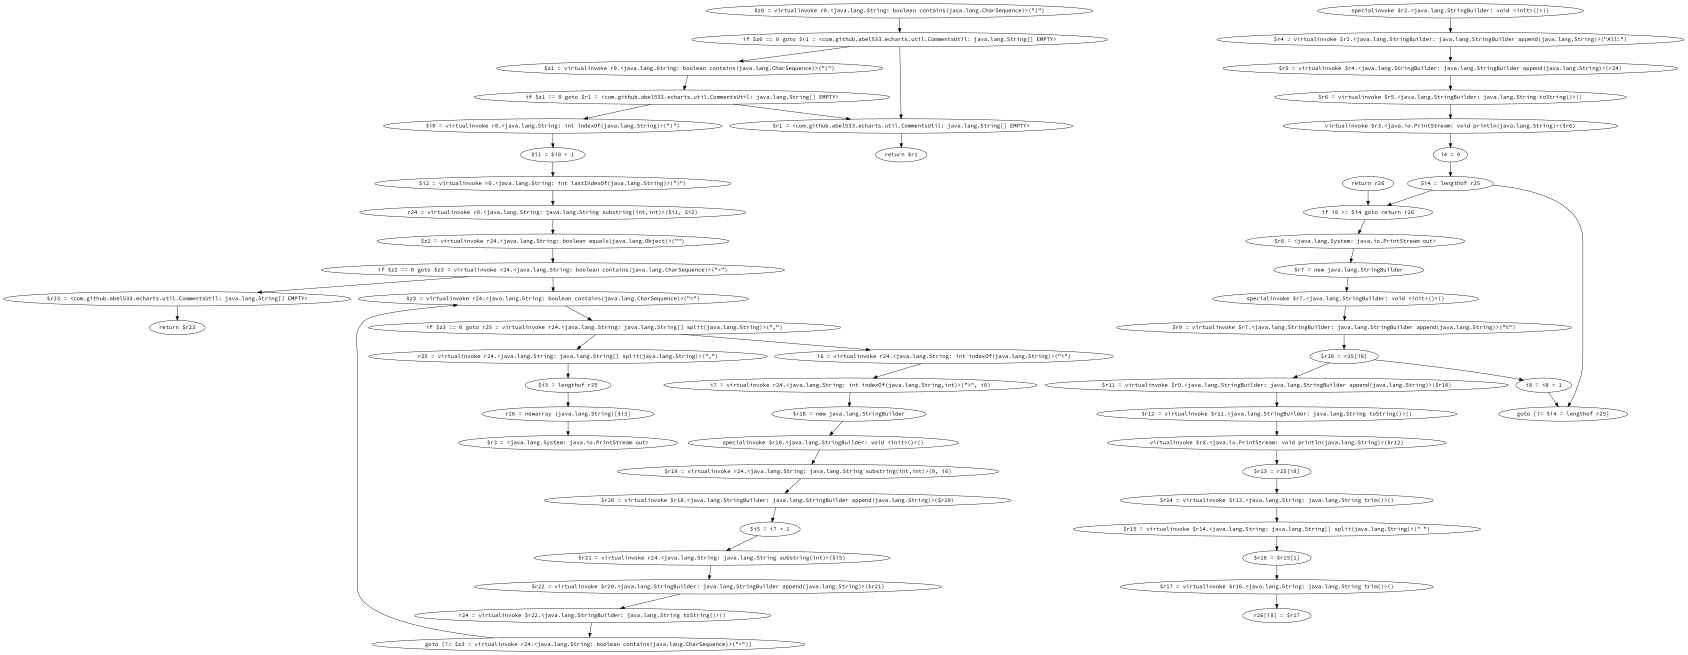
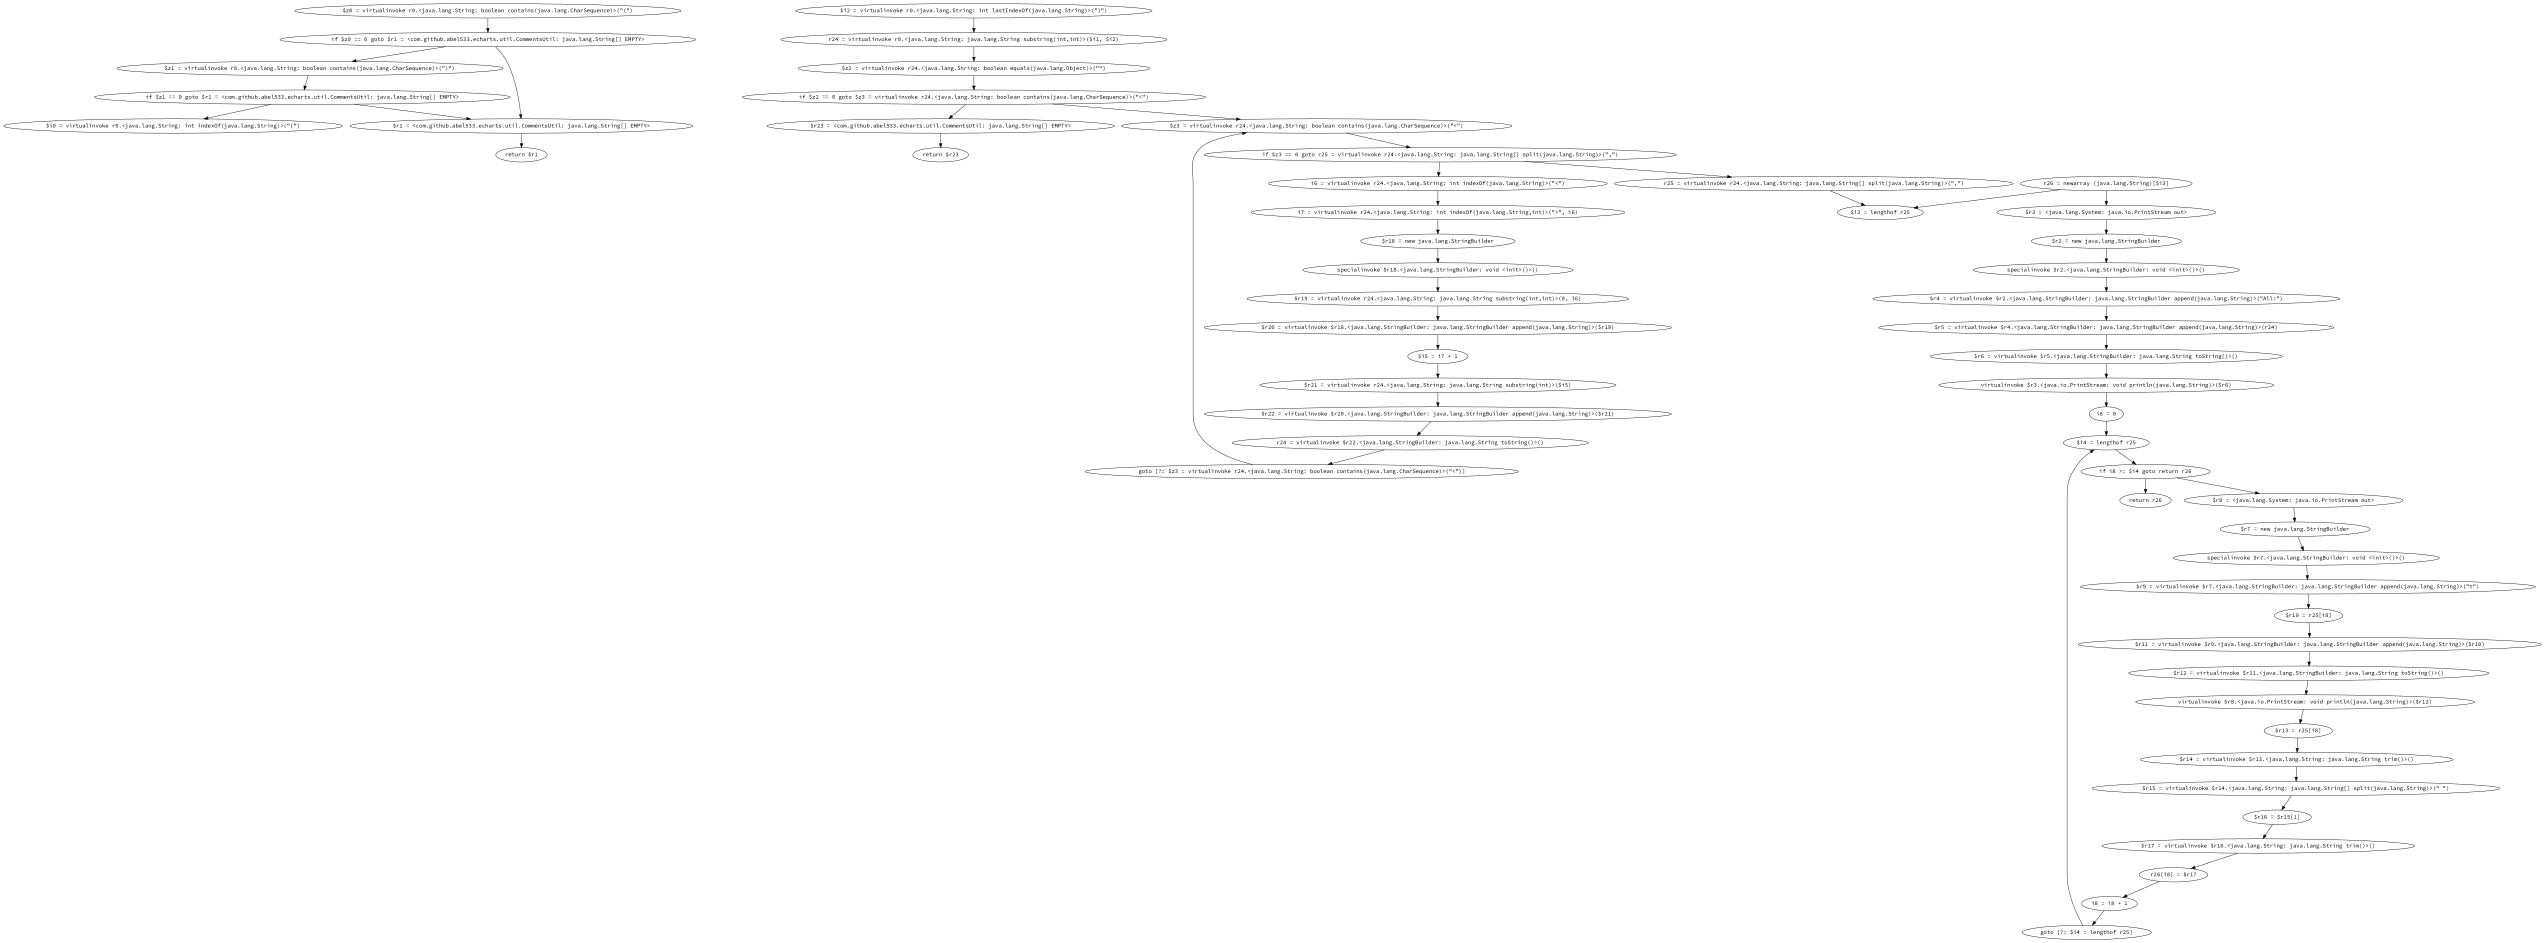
  digraph {
    fontname="Source Code Pro"
    node [fontname="Source Code Pro"]
    edge [fontname="Source Code Pro"]
    "$z0 = virtualinvoke r0.<java.lang.String: boolean contains(java.lang.CharSequence)>(\"(\")"
    "if $z0 == 0 goto $r1 = <com.github.abel533.echarts.util.CommentsUtil: java.lang.String[] EMPTY>"
    "$z1 = virtualinvoke r0.<java.lang.String: boolean contains(java.lang.CharSequence)>(\")\")"
    "$r1 = <com.github.abel533.echarts.util.CommentsUtil: java.lang.String[] EMPTY>"
    "if $z1 == 0 goto $r1 = <com.github.abel533.echarts.util.CommentsUtil: java.lang.String[] EMPTY>"
    "return $r1"
    "$i0 = virtualinvoke r0.<java.lang.String: int indexOf(java.lang.String)>(\"(\")"
-   "$i1 = $i0 + 1"
    "$i2 = virtualinvoke r0.<java.lang.String: int lastIndexOf(java.lang.String)>(\")\")"
    "r24 = virtualinvoke r0.<java.lang.String: java.lang.String substring(int,int)>($i1, $i2)"
    "$z2 = virtualinvoke r24.<java.lang.String: boolean equals(java.lang.Object)>(\"\")"
    "if $z2 == 0 goto $z3 = virtualinvoke r24.<java.lang.String: boolean contains(java.lang.CharSequence)>(\"<\")"
    "$r23 = <com.github.abel533.echarts.util.CommentsUtil: java.lang.String[] EMPTY>"
    "$z3 = virtualinvoke r24.<java.lang.String: boolean contains(java.lang.CharSequence)>(\"<\")"
    "return $r23"
    "if $z3 == 0 goto r25 = virtualinvoke r24.<java.lang.String: java.lang.String[] split(java.lang.String)>(\",\")"
    "i6 = virtualinvoke r24.<java.lang.String: int indexOf(java.lang.String)>(\"<\")"
    "r25 = virtualinvoke r24.<java.lang.String: java.lang.String[] split(java.lang.String)>(\",\")"
    "i7 = virtualinvoke r24.<java.lang.String: int indexOf(java.lang.String,int)>(\">\", i6)"
    "$i3 = lengthof r25"
    "$r18 = new java.lang.StringBuilder"
    "specialinvoke $r18.<java.lang.StringBuilder: void <init>()>()"
    "$r19 = virtualinvoke r24.<java.lang.String: java.lang.String substring(int,int)>(0, i6)"
    "$r20 = virtualinvoke $r18.<java.lang.StringBuilder: java.lang.StringBuilder append(java.lang.String)>($r19)"
    "$i5 = i7 + 1"
    "$r21 = virtualinvoke r24.<java.lang.String: java.lang.String substring(int)>($i5)"
    "$r22 = virtualinvoke $r20.<java.lang.StringBuilder: java.lang.StringBuilder append(java.lang.String)>($r21)"
    "r24 = virtualinvoke $r22.<java.lang.StringBuilder: java.lang.String toString()>()"
    "goto [?= $z3 = virtualinvoke r24.<java.lang.String: boolean contains(java.lang.CharSequence)>(\"<\")]"
    "r26 = newarray (java.lang.String)[$i3]"
    "$r3 = <java.lang.System: java.io.PrintStream out>"
+   "$r2 = new java.lang.StringBuilder"
    "specialinvoke $r2.<java.lang.StringBuilder: void <init>()>()"
    "$r4 = virtualinvoke $r2.<java.lang.StringBuilder: java.lang.StringBuilder append(java.lang.String)>(\"All:\")"
    "$r5 = virtualinvoke $r4.<java.lang.StringBuilder: java.lang.StringBuilder append(java.lang.String)>(r24)"
    "$r6 = virtualinvoke $r5.<java.lang.StringBuilder: java.lang.String toString()>()"
    "virtualinvoke $r3.<java.io.PrintStream: void println(java.lang.String)>($r6)"
-   "i8 = 0" [label="i4 = 0"]
+   "i8 = 0"
    "$i4 = lengthof r25"
    "if i8 >= $i4 goto return r26"
    "$r8 = <java.lang.System: java.io.PrintStream out>"
    "return r26"
    "$r7 = new java.lang.StringBuilder"
    "specialinvoke $r7.<java.lang.StringBuilder: void <init>()>()"
    "$r9 = virtualinvoke $r7.<java.lang.StringBuilder: java.lang.StringBuilder append(java.lang.String)>(\"\t\")"
    "$r10 = r25[i8]"
    "$r11 = virtualinvoke $r9.<java.lang.StringBuilder: java.lang.StringBuilder append(java.lang.String)>($r10)"
    "$r12 = virtualinvoke $r11.<java.lang.StringBuilder: java.lang.String toString()>()"
    "virtualinvoke $r8.<java.io.PrintStream: void println(java.lang.String)>($r12)"
    "$r13 = r25[i8]"
    "$r14 = virtualinvoke $r13.<java.lang.String: java.lang.String trim()>()"
    "$r15 = virtualinvoke $r14.<java.lang.String: java.lang.String[] split(java.lang.String)>(\" \")"
    "$r16 = $r15[1]"
    "$r17 = virtualinvoke $r16.<java.lang.String: java.lang.String trim()>()"
    "r26[i8] = $r17"
    "i8 = i8 + 1"
    "goto [?= $i4 = lengthof r25]"
    "$z0 = virtualinvoke r0.<java.lang.String: boolean contains(java.lang.CharSequence)>(\"(\")" -> "if $z0 == 0 goto $r1 = <com.github.abel533.echarts.util.CommentsUtil: java.lang.String[] EMPTY>"
    "if $z0 == 0 goto $r1 = <com.github.abel533.echarts.util.CommentsUtil: java.lang.String[] EMPTY>" -> "$z1 = virtualinvoke r0.<java.lang.String: boolean contains(java.lang.CharSequence)>(\")\")"
    "if $z0 == 0 goto $r1 = <com.github.abel533.echarts.util.CommentsUtil: java.lang.String[] EMPTY>" -> "$r1 = <com.github.abel533.echarts.util.CommentsUtil: java.lang.String[] EMPTY>"
    "$z1 = virtualinvoke r0.<java.lang.String: boolean contains(java.lang.CharSequence)>(\")\")" -> "if $z1 == 0 goto $r1 = <com.github.abel533.echarts.util.CommentsUtil: java.lang.String[] EMPTY>"
    "$r1 = <com.github.abel533.echarts.util.CommentsUtil: java.lang.String[] EMPTY>" -> "return $r1"
    "if $z1 == 0 goto $r1 = <com.github.abel533.echarts.util.CommentsUtil: java.lang.String[] EMPTY>" -> "$r1 = <com.github.abel533.echarts.util.CommentsUtil: java.lang.String[] EMPTY>"
    "if $z1 == 0 goto $r1 = <com.github.abel533.echarts.util.CommentsUtil: java.lang.String[] EMPTY>" -> "$i0 = virtualinvoke r0.<java.lang.String: int indexOf(java.lang.String)>(\"(\")"
-   "$i0 = virtualinvoke r0.<java.lang.String: int indexOf(java.lang.String)>(\"(\")" -> "$i1 = $i0 + 1"
-   "$i1 = $i0 + 1" -> "$i2 = virtualinvoke r0.<java.lang.String: int lastIndexOf(java.lang.String)>(\")\")"
    "$i2 = virtualinvoke r0.<java.lang.String: int lastIndexOf(java.lang.String)>(\")\")" -> "r24 = virtualinvoke r0.<java.lang.String: java.lang.String substring(int,int)>($i1, $i2)"
    "r24 = virtualinvoke r0.<java.lang.String: java.lang.String substring(int,int)>($i1, $i2)" -> "$z2 = virtualinvoke r24.<java.lang.String: boolean equals(java.lang.Object)>(\"\")"
    "$z2 = virtualinvoke r24.<java.lang.String: boolean equals(java.lang.Object)>(\"\")" -> "if $z2 == 0 goto $z3 = virtualinvoke r24.<java.lang.String: boolean contains(java.lang.CharSequence)>(\"<\")"
    "if $z2 == 0 goto $z3 = virtualinvoke r24.<java.lang.String: boolean contains(java.lang.CharSequence)>(\"<\")" -> "$r23 = <com.github.abel533.echarts.util.CommentsUtil: java.lang.String[] EMPTY>"
    "if $z2 == 0 goto $z3 = virtualinvoke r24.<java.lang.String: boolean contains(java.lang.CharSequence)>(\"<\")" -> "$z3 = virtualinvoke r24.<java.lang.String: boolean contains(java.lang.CharSequence)>(\"<\")"
    "$r23 = <com.github.abel533.echarts.util.CommentsUtil: java.lang.String[] EMPTY>" -> "return $r23"
    "$z3 = virtualinvoke r24.<java.lang.String: boolean contains(java.lang.CharSequence)>(\"<\")" -> "if $z3 == 0 goto r25 = virtualinvoke r24.<java.lang.String: java.lang.String[] split(java.lang.String)>(\",\")"
    "if $z3 == 0 goto r25 = virtualinvoke r24.<java.lang.String: java.lang.String[] split(java.lang.String)>(\",\")" -> "i6 = virtualinvoke r24.<java.lang.String: int indexOf(java.lang.String)>(\"<\")"
    "if $z3 == 0 goto r25 = virtualinvoke r24.<java.lang.String: java.lang.String[] split(java.lang.String)>(\",\")" -> "r25 = virtualinvoke r24.<java.lang.String: java.lang.String[] split(java.lang.String)>(\",\")"
    "i6 = virtualinvoke r24.<java.lang.String: int indexOf(java.lang.String)>(\"<\")" -> "i7 = virtualinvoke r24.<java.lang.String: int indexOf(java.lang.String,int)>(\">\", i6)"
    "r25 = virtualinvoke r24.<java.lang.String: java.lang.String[] split(java.lang.String)>(\",\")" -> "$i3 = lengthof r25"
    "i7 = virtualinvoke r24.<java.lang.String: int indexOf(java.lang.String,int)>(\">\", i6)" -> "$r18 = new java.lang.StringBuilder"
-   "$i3 = lengthof r25" -> "r26 = newarray (java.lang.String)[$i3]"
+   "r26 = newarray (java.lang.String)[$i3]" -> "$i3 = lengthof r25"
    "$r18 = new java.lang.StringBuilder" -> "specialinvoke $r18.<java.lang.StringBuilder: void <init>()>()"
    "specialinvoke $r18.<java.lang.StringBuilder: void <init>()>()" -> "$r19 = virtualinvoke r24.<java.lang.String: java.lang.String substring(int,int)>(0, i6)"
    "$r19 = virtualinvoke r24.<java.lang.String: java.lang.String substring(int,int)>(0, i6)" -> "$r20 = virtualinvoke $r18.<java.lang.StringBuilder: java.lang.StringBuilder append(java.lang.String)>($r19)"
    "$r20 = virtualinvoke $r18.<java.lang.StringBuilder: java.lang.StringBuilder append(java.lang.String)>($r19)" -> "$i5 = i7 + 1"
    "$i5 = i7 + 1" -> "$r21 = virtualinvoke r24.<java.lang.String: java.lang.String substring(int)>($i5)"
    "$r21 = virtualinvoke r24.<java.lang.String: java.lang.String substring(int)>($i5)" -> "$r22 = virtualinvoke $r20.<java.lang.StringBuilder: java.lang.StringBuilder append(java.lang.String)>($r21)"
    "$r22 = virtualinvoke $r20.<java.lang.StringBuilder: java.lang.StringBuilder append(java.lang.String)>($r21)" -> "r24 = virtualinvoke $r22.<java.lang.StringBuilder: java.lang.String toString()>()"
    "r24 = virtualinvoke $r22.<java.lang.StringBuilder: java.lang.String toString()>()" -> "goto [?= $z3 = virtualinvoke r24.<java.lang.String: boolean contains(java.lang.CharSequence)>(\"<\")]"
    "goto [?= $z3 = virtualinvoke r24.<java.lang.String: boolean contains(java.lang.CharSequence)>(\"<\")]" -> "$z3 = virtualinvoke r24.<java.lang.String: boolean contains(java.lang.CharSequence)>(\"<\")"
    "r26 = newarray (java.lang.String)[$i3]" -> "$r3 = <java.lang.System: java.io.PrintStream out>"
+   "$r3 = <java.lang.System: java.io.PrintStream out>" -> "$r2 = new java.lang.StringBuilder"
+   "$r2 = new java.lang.StringBuilder" -> "specialinvoke $r2.<java.lang.StringBuilder: void <init>()>()"
    "specialinvoke $r2.<java.lang.StringBuilder: void <init>()>()" -> "$r4 = virtualinvoke $r2.<java.lang.StringBuilder: java.lang.StringBuilder append(java.lang.String)>(\"All:\")"
    "$r4 = virtualinvoke $r2.<java.lang.StringBuilder: java.lang.StringBuilder append(java.lang.String)>(\"All:\")" -> "$r5 = virtualinvoke $r4.<java.lang.StringBuilder: java.lang.StringBuilder append(java.lang.String)>(r24)"
    "$r5 = virtualinvoke $r4.<java.lang.StringBuilder: java.lang.StringBuilder append(java.lang.String)>(r24)" -> "$r6 = virtualinvoke $r5.<java.lang.StringBuilder: java.lang.String toString()>()"
    "$r6 = virtualinvoke $r5.<java.lang.StringBuilder: java.lang.String toString()>()" -> "virtualinvoke $r3.<java.io.PrintStream: void println(java.lang.String)>($r6)"
    "virtualinvoke $r3.<java.io.PrintStream: void println(java.lang.String)>($r6)" -> "i8 = 0"
    "i8 = 0" -> "$i4 = lengthof r25"
    "$i4 = lengthof r25" -> "if i8 >= $i4 goto return r26"
    "if i8 >= $i4 goto return r26" -> "$r8 = <java.lang.System: java.io.PrintStream out>"
-   "return r26" -> "if i8 >= $i4 goto return r26"
+   "if i8 >= $i4 goto return r26" -> "return r26"
    "$r8 = <java.lang.System: java.io.PrintStream out>" -> "$r7 = new java.lang.StringBuilder"
    "$r7 = new java.lang.StringBuilder" -> "specialinvoke $r7.<java.lang.StringBuilder: void <init>()>()"
    "specialinvoke $r7.<java.lang.StringBuilder: void <init>()>()" -> "$r9 = virtualinvoke $r7.<java.lang.StringBuilder: java.lang.StringBuilder append(java.lang.String)>(\"\t\")"
    "$r9 = virtualinvoke $r7.<java.lang.StringBuilder: java.lang.StringBuilder append(java.lang.String)>(\"\t\")" -> "$r10 = r25[i8]"
    "$r10 = r25[i8]" -> "$r11 = virtualinvoke $r9.<java.lang.StringBuilder: java.lang.StringBuilder append(java.lang.String)>($r10)"
    "$r11 = virtualinvoke $r9.<java.lang.StringBuilder: java.lang.StringBuilder append(java.lang.String)>($r10)" -> "$r12 = virtualinvoke $r11.<java.lang.StringBuilder: java.lang.String toString()>()"
    "$r12 = virtualinvoke $r11.<java.lang.StringBuilder: java.lang.String toString()>()" -> "virtualinvoke $r8.<java.io.PrintStream: void println(java.lang.String)>($r12)"
    "virtualinvoke $r8.<java.io.PrintStream: void println(java.lang.String)>($r12)" -> "$r13 = r25[i8]"
    "$r13 = r25[i8]" -> "$r14 = virtualinvoke $r13.<java.lang.String: java.lang.String trim()>()"
    "$r14 = virtualinvoke $r13.<java.lang.String: java.lang.String trim()>()" -> "$r15 = virtualinvoke $r14.<java.lang.String: java.lang.String[] split(java.lang.String)>(\" \")"
    "$r15 = virtualinvoke $r14.<java.lang.String: java.lang.String[] split(java.lang.String)>(\" \")" -> "$r16 = $r15[1]"
    "$r16 = $r15[1]" -> "$r17 = virtualinvoke $r16.<java.lang.String: java.lang.String trim()>()"
    "$r17 = virtualinvoke $r16.<java.lang.String: java.lang.String trim()>()" -> "r26[i8] = $r17"
-   "$r10 = r25[i8]" -> "i8 = i8 + 1"
+   "r26[i8] = $r17" -> "i8 = i8 + 1"
    "i8 = i8 + 1" -> "goto [?= $i4 = lengthof r25]"
-   "$i4 = lengthof r25" -> "goto [?= $i4 = lengthof r25]"
+   "goto [?= $i4 = lengthof r25]" -> "$i4 = lengthof r25"
  }
